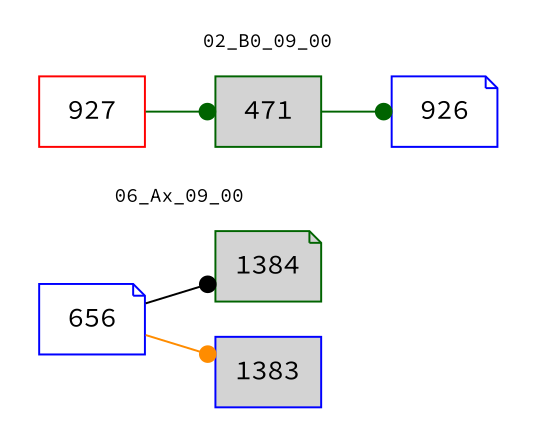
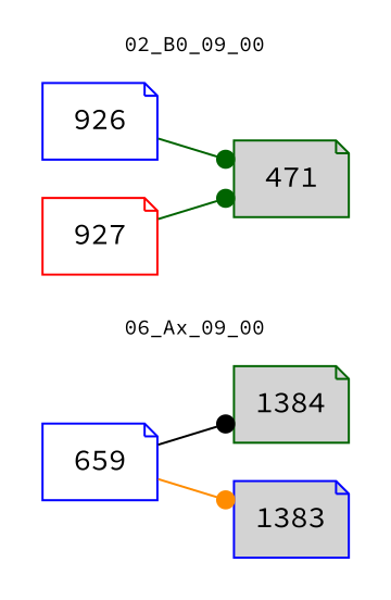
  digraph {
    fontname="Source Code Pro"
    rankdir=LR
    node [color=blue fillcolor=white fontname="Source Code Pro" shape=note style=filled]
    edge [arrowhead=dot color=darkgreen fontname="Source Code Pro"]
-   n1 [label=656]
-   n2 [fillcolor=lightgrey label=1383 shape=box]
+   n1 [label=659]
+   n2 [fillcolor=lightgrey label=1383]
    n3 [color=darkgreen fillcolor=lightgrey label=1384]
-   n4 [color=darkgreen fillcolor=lightgrey label=471 shape=box]
+   n4 [color=darkgreen fillcolor=lightgrey label=471]
    n5 [label=926]
-   n6 [color=red label=927 shape=box]
+   n6 [color=red label=927]
    subgraph cluster_1 {
      color=white
      fontsize=10
      label="06_Ax_09_00"
      n1
      n2
      n3
    }
    subgraph cluster_2 {
      color=white
      fontsize=10
      label="02_B0_09_00"
      n4
      n5
      n6
    }
    n1 -> n2 [color=darkorange]
    n1 -> n3 [color=black]
-   n4 -> n5
+   n5 -> n4
    n6 -> n4
  }
